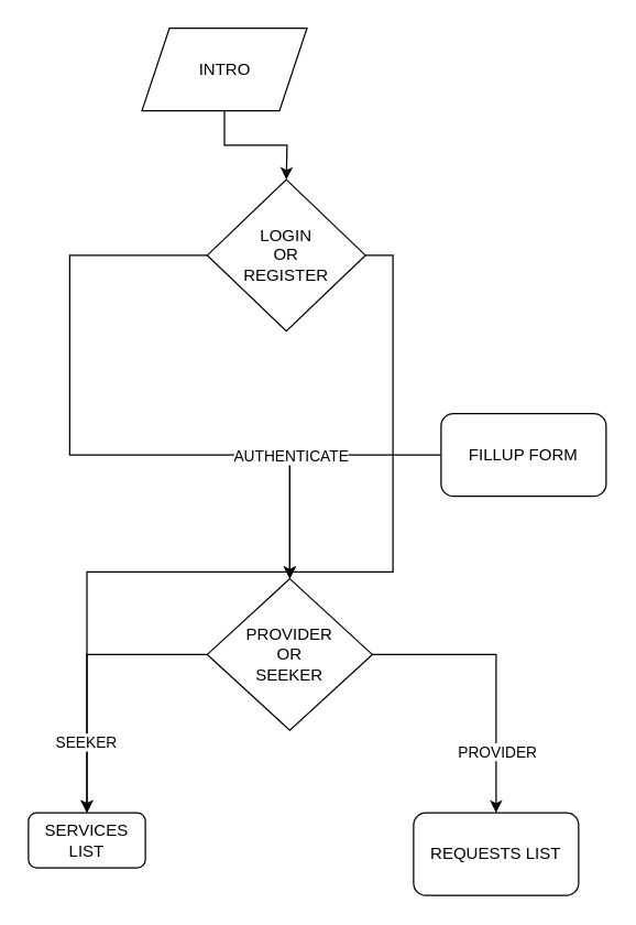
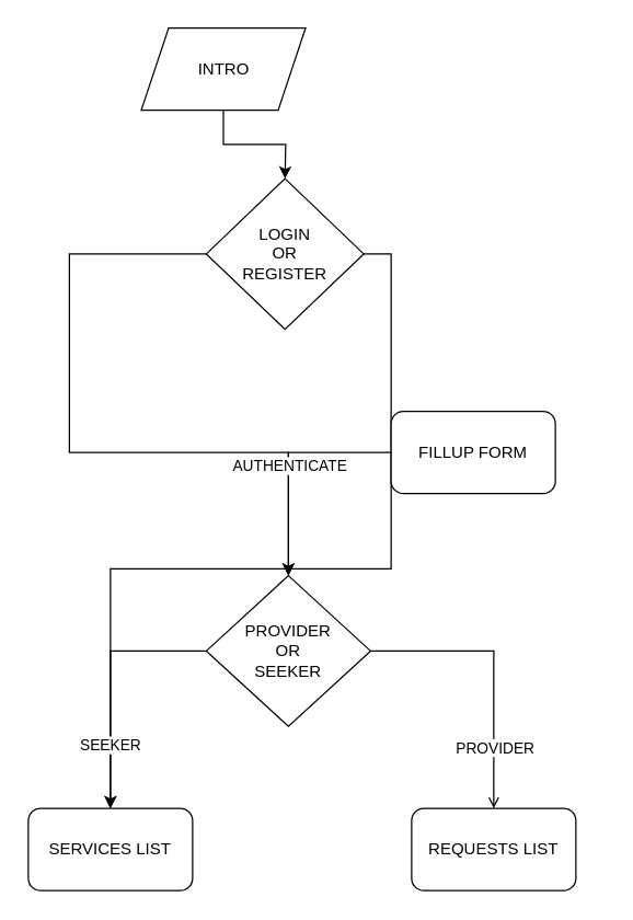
  <mxCell id="0" />
  <mxCell id="1" parent="0" />
  <mxCell id="2" style="edgeStyle=orthogonalEdgeStyle;rounded=0;orthogonalLoop=1;jettySize=auto;html=1;" edge="1" parent="1" source="3"><mxGeometry relative="1" as="geometry"><mxPoint x="207.5" y="130" as="targetPoint" /></mxGeometry></mxCell>
  <mxCell id="3" value="INTRO" style="shape=parallelogram;perimeter=parallelogramPerimeter;whiteSpace=wrap;html=1;fixedSize=1;" parent="1" vertex="1"><mxGeometry x="102.5" y="20" width="120" height="60" as="geometry" /></mxCell>
  <mxCell id="4" style="edgeStyle=orthogonalEdgeStyle;rounded=0;orthogonalLoop=1;jettySize=auto;html=1;exitX=1;exitY=0.5;exitDx=0;exitDy=0;" edge="1" parent="1" source="6" target="12"><mxGeometry relative="1" as="geometry" /></mxCell>
  <mxCell id="5" style="edgeStyle=orthogonalEdgeStyle;rounded=0;orthogonalLoop=1;jettySize=auto;html=1;exitX=0;exitY=0.5;exitDx=0;exitDy=0;" edge="1" parent="1" source="6"><mxGeometry relative="1" as="geometry"><mxPoint x="210" y="420" as="targetPoint" /><Array as="points"><mxPoint x="50" y="185" /><mxPoint x="50" y="330" /><mxPoint x="210" y="330" /></Array></mxGeometry></mxCell>
  <mxCell id="6" value="LOGIN&lt;div&gt;OR&lt;/div&gt;&lt;div&gt;REGISTER&lt;/div&gt;" style="rhombus;whiteSpace=wrap;html=1;" vertex="1" parent="1"><mxGeometry x="150" y="130" width="115" height="110" as="geometry" /></mxCell>
  <mxCell id="7" style="edgeStyle=orthogonalEdgeStyle;rounded=0;orthogonalLoop=1;jettySize=auto;html=1;entryX=0.5;entryY=0;entryDx=0;entryDy=0;" edge="1" parent="1" source="11" target="12"><mxGeometry relative="1" as="geometry" /></mxCell>
  <mxCell id="8" value="SEEKER" style="edgeLabel;html=1;align=center;verticalAlign=middle;resizable=0;points=[];" vertex="1" connectable="0" parent="7"><mxGeometry x="0.494" y="-1" relative="1" as="geometry"><mxPoint as="offset" /></mxGeometry></mxCell>
- <mxCell id="9" style="edgeStyle=orthogonalEdgeStyle;rounded=0;orthogonalLoop=1;jettySize=auto;html=1;" edge="1" parent="1" source="11" target="13"><mxGeometry relative="1" as="geometry" /></mxCell>
+ <mxCell id="9" style="edgeStyle=orthogonalEdgeStyle;rounded=0;orthogonalLoop=1;jettySize=auto;html=1;endArrow=open;" edge="1" parent="1" source="11" target="13"><mxGeometry relative="1" as="geometry" /></mxCell>
  <mxCell id="10" value="PROVIDER" style="edgeLabel;html=1;align=center;verticalAlign=middle;resizable=0;points=[];" vertex="1" connectable="0" parent="9"><mxGeometry x="0.563" relative="1" as="geometry"><mxPoint as="offset" /></mxGeometry></mxCell>
  <mxCell id="11" value="PROVIDER&lt;br&gt;OR&lt;br&gt;SEEKER" style="rhombus;whiteSpace=wrap;html=1;" vertex="1" parent="1"><mxGeometry x="150" y="420" width="120" height="110" as="geometry" /></mxCell>
- <mxCell id="12" value="SERVICES LIST" style="rounded=1;whiteSpace=wrap;html=1;" vertex="1" parent="1"><mxGeometry x="20" y="590" width="85" height="40" as="geometry" /></mxCell>
+ <mxCell id="12" value="SERVICES LIST" style="rounded=1;whiteSpace=wrap;html=1;" vertex="1" parent="1"><mxGeometry x="20" y="590" width="120" height="60" as="geometry" /></mxCell>
  <mxCell id="13" value="REQUESTS LIST" style="rounded=1;whiteSpace=wrap;html=1;" vertex="1" parent="1"><mxGeometry x="300" y="590" width="120" height="60" as="geometry" /></mxCell>
  <mxCell id="14" style="edgeStyle=orthogonalEdgeStyle;rounded=0;orthogonalLoop=1;jettySize=auto;html=1;entryX=0.5;entryY=0;entryDx=0;entryDy=0;" edge="1" parent="1" source="16" target="11"><mxGeometry relative="1" as="geometry" /></mxCell>
  <mxCell id="15" value="AUTHENTICATE" style="edgeLabel;html=1;align=center;verticalAlign=middle;resizable=0;points=[];" vertex="1" connectable="0" parent="14"><mxGeometry x="0.48" relative="1" as="geometry"><mxPoint y="-38" as="offset" /></mxGeometry></mxCell>
- <mxCell id="16" value="FILLUP FORM" style="rounded=1;whiteSpace=wrap;html=1;" vertex="1" parent="1"><mxGeometry x="320" y="300" width="120" height="60" as="geometry" /></mxCell>
+ <mxCell id="16" value="FILLUP FORM" style="rounded=1;whiteSpace=wrap;html=1;" vertex="1" parent="1"><mxGeometry x="285" y="300" width="120" height="60" as="geometry" /></mxCell>
